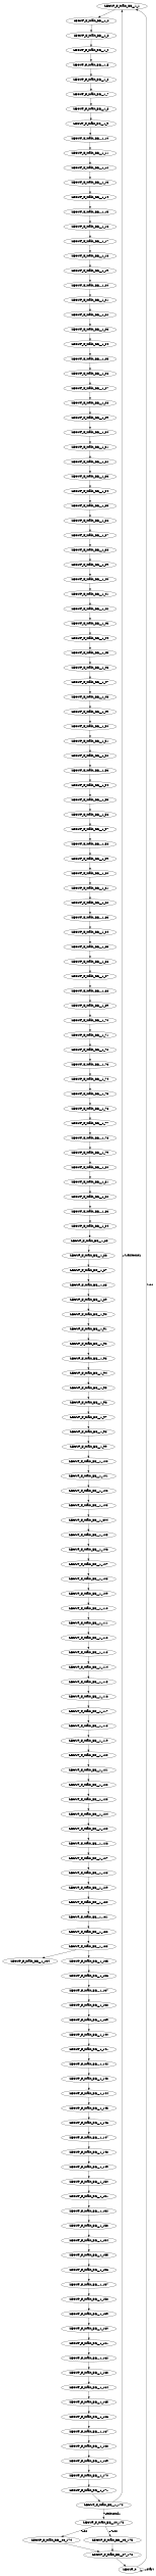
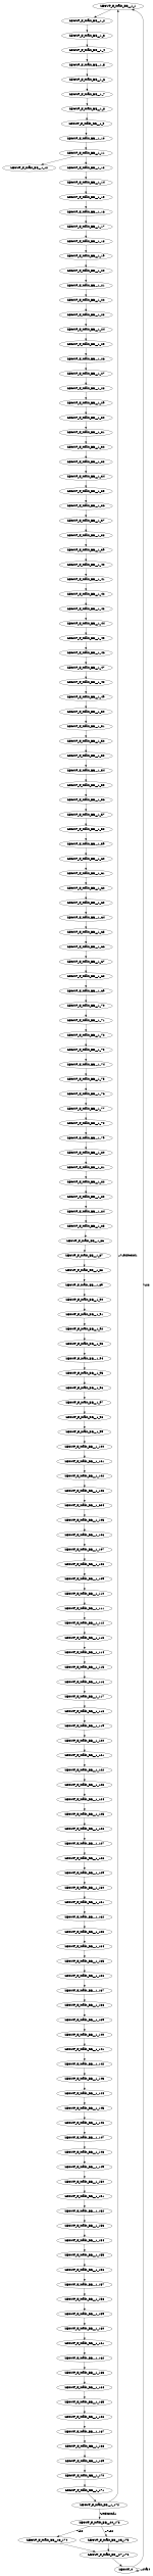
  digraph {
    n1 [label=LEGUP_F_main_BB__1_1]
    n2 [label=LEGUP_F_main_BB__1_2]
    n3 [label=LEGUP_F_main_BB__1_3]
    n4 [label=LEGUP_0]
    n5 [label=LEGUP_F_main_BB__1_4]
    n6 [label=LEGUP_F_main_BB__1_5]
    n7 [label=LEGUP_F_main_BB__1_6]
    n8 [label=LEGUP_F_main_BB__1_7]
    n9 [label=LEGUP_F_main_BB__1_8]
    n10 [label=LEGUP_F_main_BB__1_9]
    n11 [label=LEGUP_F_main_BB__1_10]
    n12 [label=LEGUP_F_main_BB__1_11]
    n13 [label=LEGUP_F_main_BB__1_12]
    n14 [label=LEGUP_F_main_BB__1_13]
    n15 [label=LEGUP_F_main_BB__1_14]
    n16 [label=LEGUP_F_main_BB__1_15]
    n17 [label=LEGUP_F_main_BB__1_16]
    n18 [label=LEGUP_F_main_BB__1_17]
    n19 [label=LEGUP_F_main_BB__1_18]
    n20 [label=LEGUP_F_main_BB__1_19]
    n21 [label=LEGUP_F_main_BB__1_20]
    n22 [label=LEGUP_F_main_BB__1_21]
    n23 [label=LEGUP_F_main_BB__1_22]
    n24 [label=LEGUP_F_main_BB__1_23]
    n25 [label=LEGUP_F_main_BB__1_24]
    n26 [label=LEGUP_F_main_BB__1_25]
    n27 [label=LEGUP_F_main_BB__1_26]
    n28 [label=LEGUP_F_main_BB__1_27]
    n29 [label=LEGUP_F_main_BB__1_28]
    n30 [label=LEGUP_F_main_BB__1_29]
    n31 [label=LEGUP_F_main_BB__1_30]
    n32 [label=LEGUP_F_main_BB__1_31]
    n33 [label=LEGUP_F_main_BB__1_32]
    n34 [label=LEGUP_F_main_BB__1_33]
    n35 [label=LEGUP_F_main_BB__1_34]
    n36 [label=LEGUP_F_main_BB__1_35]
    n37 [label=LEGUP_F_main_BB__1_36]
    n38 [label=LEGUP_F_main_BB__1_37]
    n39 [label=LEGUP_F_main_BB__1_38]
    n40 [label=LEGUP_F_main_BB__1_39]
    n41 [label=LEGUP_F_main_BB__1_40]
    n42 [label=LEGUP_F_main_BB__1_41]
    n43 [label=LEGUP_F_main_BB__1_42]
    n44 [label=LEGUP_F_main_BB__1_43]
    n45 [label=LEGUP_F_main_BB__1_44]
    n46 [label=LEGUP_F_main_BB__1_45]
    n47 [label=LEGUP_F_main_BB__1_46]
    n48 [label=LEGUP_F_main_BB__1_47]
    n49 [label=LEGUP_F_main_BB__1_48]
    n50 [label=LEGUP_F_main_BB__1_49]
    n51 [label=LEGUP_F_main_BB__1_50]
    n52 [label=LEGUP_F_main_BB__1_51]
    n53 [label=LEGUP_F_main_BB__1_52]
    n54 [label=LEGUP_F_main_BB__1_53]
    n55 [label=LEGUP_F_main_BB__1_54]
    n56 [label=LEGUP_F_main_BB__1_55]
    n57 [label=LEGUP_F_main_BB__1_56]
    n58 [label=LEGUP_F_main_BB__1_57]
    n59 [label=LEGUP_F_main_BB__1_58]
    n60 [label=LEGUP_F_main_BB__1_59]
    n61 [label=LEGUP_F_main_BB__1_60]
    n62 [label=LEGUP_F_main_BB__1_61]
    n63 [label=LEGUP_F_main_BB__1_62]
    n64 [label=LEGUP_F_main_BB__1_63]
    n65 [label=LEGUP_F_main_BB__1_64]
    n66 [label=LEGUP_F_main_BB__1_65]
    n67 [label=LEGUP_F_main_BB__1_66]
    n68 [label=LEGUP_F_main_BB__1_67]
    n69 [label=LEGUP_F_main_BB__1_68]
    n70 [label=LEGUP_F_main_BB__1_69]
    n71 [label=LEGUP_F_main_BB__1_70]
    n72 [label=LEGUP_F_main_BB__1_71]
    n73 [label=LEGUP_F_main_BB__1_72]
    n74 [label=LEGUP_F_main_BB__1_73]
    n75 [label=LEGUP_F_main_BB__1_74]
    n76 [label=LEGUP_F_main_BB__1_75]
    n77 [label=LEGUP_F_main_BB__1_76]
    n78 [label=LEGUP_F_main_BB__1_77]
    n79 [label=LEGUP_F_main_BB__1_78]
    n80 [label=LEGUP_F_main_BB__1_79]
    n81 [label=LEGUP_F_main_BB__1_80]
    n82 [label=LEGUP_F_main_BB__1_81]
    n83 [label=LEGUP_F_main_BB__1_82]
    n84 [label=LEGUP_F_main_BB__1_83]
    n85 [label=LEGUP_F_main_BB__1_84]
    n86 [label=LEGUP_F_main_BB__1_85]
    n87 [label=LEGUP_F_main_BB__1_86]
    n88 [label=LEGUP_F_main_BB__1_87]
    n89 [label=LEGUP_F_main_BB__1_88]
    n90 [label=LEGUP_F_main_BB__1_89]
    n91 [label=LEGUP_F_main_BB__1_90]
    n92 [label=LEGUP_F_main_BB__1_91]
    n93 [label=LEGUP_F_main_BB__1_92]
    n94 [label=LEGUP_F_main_BB__1_93]
    n95 [label=LEGUP_F_main_BB__1_94]
    n96 [label=LEGUP_F_main_BB__1_95]
    n97 [label=LEGUP_F_main_BB__1_96]
    n98 [label=LEGUP_F_main_BB__1_97]
    n99 [label=LEGUP_F_main_BB__1_98]
    n100 [label=LEGUP_F_main_BB__1_99]
    n101 [label=LEGUP_F_main_BB__1_100]
    n102 [label=LEGUP_F_main_BB__1_101]
    n103 [label=LEGUP_F_main_BB__1_102]
    n104 [label=LEGUP_F_main_BB__1_103]
    n105 [label=LEGUP_F_main_BB__1_604]
    n106 [label=LEGUP_F_main_BB__1_105]
    n107 [label=LEGUP_F_main_BB__1_106]
    n108 [label=LEGUP_F_main_BB__1_107]
    n109 [label=LEGUP_F_main_BB__1_108]
    n110 [label=LEGUP_F_main_BB__1_109]
    n111 [label=LEGUP_F_main_BB__1_110]
    n112 [label=LEGUP_F_main_BB__1_111]
    n113 [label=LEGUP_F_main_BB__1_112]
    n114 [label=LEGUP_F_main_BB__1_113]
    n115 [label=LEGUP_F_main_BB__1_114]
    n116 [label=LEGUP_F_main_BB__1_115]
    n117 [label=LEGUP_F_main_BB__1_116]
    n118 [label=LEGUP_F_main_BB__1_117]
    n119 [label=LEGUP_F_main_BB__1_118]
    n120 [label=LEGUP_F_main_BB__1_119]
    n121 [label=LEGUP_F_main_BB__1_120]
    n122 [label=LEGUP_F_main_BB__1_121]
    n123 [label=LEGUP_F_main_BB__1_122]
    n124 [label=LEGUP_F_main_BB__1_123]
    n125 [label=LEGUP_F_main_BB__1_124]
    n126 [label=LEGUP_F_main_BB__1_125]
    n127 [label=LEGUP_F_main_BB__1_126]
    n128 [label=LEGUP_F_main_BB__1_127]
    n129 [label=LEGUP_F_main_BB__1_128]
    n130 [label=LEGUP_F_main_BB__1_129]
    n131 [label=LEGUP_F_main_BB__1_130]
    n132 [label=LEGUP_F_main_BB__1_131]
    n133 [label=LEGUP_F_main_BB__1_132]
    n134 [label=LEGUP_F_main_BB__1_133]
    n135 [label=LEGUP_F_main_BB__1_134]
    n136 [label=LEGUP_F_main_BB__1_135]
    n137 [label=LEGUP_F_main_BB__1_136]
    n138 [label=LEGUP_F_main_BB__1_137]
    n139 [label=LEGUP_F_main_BB__1_138]
    n140 [label=LEGUP_F_main_BB__1_139]
    n141 [label=LEGUP_F_main_BB__1_140]
    n142 [label=LEGUP_F_main_BB__1_141]
    n143 [label=LEGUP_F_main_BB__1_142]
    n144 [label=LEGUP_F_main_BB__1_143]
    n145 [label=LEGUP_F_main_BB__1_144]
    n146 [label=LEGUP_F_main_BB__1_145]
    n147 [label=LEGUP_F_main_BB__1_146]
    n148 [label=LEGUP_F_main_BB__1_147]
    n149 [label=LEGUP_F_main_BB__1_148]
    n150 [label=LEGUP_F_main_BB__1_149]
    n151 [label=LEGUP_F_main_BB__1_150]
    n152 [label=LEGUP_F_main_BB__1_151]
    n153 [label=LEGUP_F_main_BB__1_152]
    n154 [label=LEGUP_F_main_BB__1_153]
    n155 [label=LEGUP_F_main_BB__1_154]
    n156 [label=LEGUP_F_main_BB__1_155]
    n157 [label=LEGUP_F_main_BB__1_156]
    n158 [label=LEGUP_F_main_BB__1_157]
    n159 [label=LEGUP_F_main_BB__1_158]
    n160 [label=LEGUP_F_main_BB__1_159]
    n161 [label=LEGUP_F_main_BB__1_160]
    n162 [label=LEGUP_F_main_BB__1_161]
    n163 [label=LEGUP_F_main_BB__1_162]
    n164 [label=LEGUP_F_main_BB__1_163]
    n165 [label=LEGUP_F_main_BB__1_164]
    n166 [label=LEGUP_F_main_BB__1_165]
    n167 [label=LEGUP_F_main_BB__1_166]
    n168 [label=LEGUP_F_main_BB__1_167]
    n169 [label=LEGUP_F_main_BB__1_168]
    n170 [label=LEGUP_F_main_BB__1_169]
    n171 [label=LEGUP_F_main_BB__1_170]
    n172 [label=LEGUP_F_main_BB__1_171]
    n173 [label=LEGUP_F_main_BB__1_172]
    n174 [label=LEGUP_F_main_BB__20_173]
    n175 [label=LEGUP_F_main_BB__23_174]
    n176 [label=LEGUP_F_main_BB__25_175]
    n177 [label=LEGUP_F_main_BB__27_176]
    n1 -> n2
    n2 -> n3
    n3 -> n5
    n4 -> n1 [label="%22"]
    n4 -> n4 [label="~start"]
    n5 -> n6
    n6 -> n7
    n7 -> n8
    n8 -> n9
    n9 -> n10
    n10 -> n11
    n11 -> n12
    n12 -> n13
-   n13 -> n14
+   n12 -> n14
    n14 -> n15
    n15 -> n16
    n16 -> n17
    n17 -> n18
    n18 -> n19
    n19 -> n20
    n20 -> n21
    n21 -> n22
    n22 -> n23
    n23 -> n24
    n24 -> n25
    n25 -> n26
    n26 -> n27
    n27 -> n28
    n28 -> n29
    n29 -> n30
    n30 -> n31
    n31 -> n32
    n32 -> n33
    n33 -> n34
    n34 -> n35
    n35 -> n36
    n36 -> n37
    n37 -> n38
    n38 -> n39
    n39 -> n40
    n40 -> n41
    n41 -> n42
    n42 -> n43
    n43 -> n44
    n44 -> n45
    n45 -> n46
    n46 -> n47
    n47 -> n48
    n48 -> n49
    n49 -> n50
    n50 -> n51
    n51 -> n52
    n52 -> n53
    n53 -> n54
    n54 -> n55
    n55 -> n56
    n56 -> n57
    n57 -> n58
    n58 -> n59
    n59 -> n60
    n60 -> n61
    n61 -> n62
    n62 -> n63
    n63 -> n64
    n64 -> n65
    n65 -> n66
    n66 -> n67
    n67 -> n68
    n68 -> n69
    n69 -> n70
    n70 -> n71
    n71 -> n72
    n72 -> n73
    n73 -> n74
    n74 -> n75
    n75 -> n76
    n76 -> n77
    n77 -> n78
    n78 -> n79
    n79 -> n80
    n80 -> n81
    n81 -> n82
    n82 -> n83
    n83 -> n84
    n84 -> n85
    n85 -> n86
    n86 -> n87
    n87 -> n88
    n88 -> n89
    n89 -> n90
    n90 -> n91
    n91 -> n92
    n92 -> n93
    n93 -> n94
    n94 -> n95
    n95 -> n96
    n96 -> n97
    n97 -> n98
    n98 -> n99
    n99 -> n100
    n100 -> n101
    n101 -> n102
    n102 -> n103
    n103 -> n104
    n104 -> n105
    n105 -> n106
    n106 -> n107
    n107 -> n108
    n108 -> n109
    n109 -> n110
    n110 -> n111
    n111 -> n112
    n112 -> n113
    n113 -> n114
    n114 -> n115
    n115 -> n116
    n116 -> n117
    n117 -> n118
    n118 -> n119
    n119 -> n120
    n120 -> n121
    n121 -> n122
    n122 -> n123
    n123 -> n124
    n124 -> n125
    n125 -> n126
    n126 -> n127
    n127 -> n128
    n128 -> n129
    n129 -> n130
    n130 -> n131
    n131 -> n132
    n132 -> n133
    n133 -> n134
    n134 -> n135
-   n134 -> n136
+   n135 -> n136
    n136 -> n137
    n137 -> n138
    n138 -> n139
    n139 -> n140
    n140 -> n141
    n141 -> n142
    n142 -> n143
    n143 -> n144
    n144 -> n145
    n145 -> n146
    n146 -> n147
    n147 -> n148
    n148 -> n149
    n149 -> n150
    n150 -> n151
    n151 -> n152
    n152 -> n153
    n153 -> n154
    n154 -> n155
    n155 -> n156
    n156 -> n157
    n157 -> n158
    n158 -> n159
    n159 -> n160
    n160 -> n161
    n161 -> n162
    n162 -> n163
    n163 -> n164
    n164 -> n165
    n165 -> n166
    n166 -> n167
    n167 -> n168
    n168 -> n169
    n169 -> n170
    n170 -> n171
    n171 -> n172
    n172 -> n173
    n173 -> n1 [label="~%exitcond1"]
    n173 -> n174 [label="%exitcond1"]
    n174 -> n175 [label="%22"]
    n174 -> n176 [label="~%22"]
    n175 -> n177
    n176 -> n177
    n177 -> n4
  }
